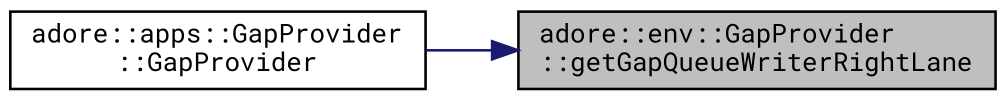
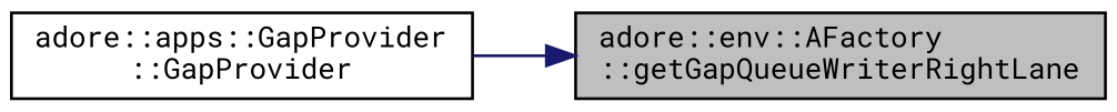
  digraph {
    rankdir=RL
    fontname="Roboto Mono"
    node [color=black fontname="Roboto Mono" fontsize=10 shape=record style=filled]
-   n1 [fillcolor=grey75 fontcolor=black height=0.2 label="adore::env::GapProvider\l::getGapQueueWriterRightLane" width=0.4]
+   n1 [fillcolor=grey75 fontcolor=black height=0.2 label="adore::env::AFactory\l::getGapQueueWriterRightLane" width=0.4]
    n2 [fillcolor=white height=0.2 label="adore::apps::GapProvider\l::GapProvider" width=0.4]
    n1 -> n2 [color=midnightblue dir=back fontname="Roboto Mono" fontsize=10 labelfontname=Helvetica labelfontsize=10 style=solid]
  }
